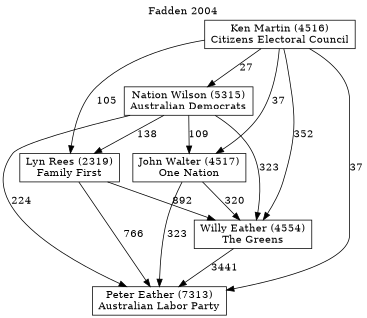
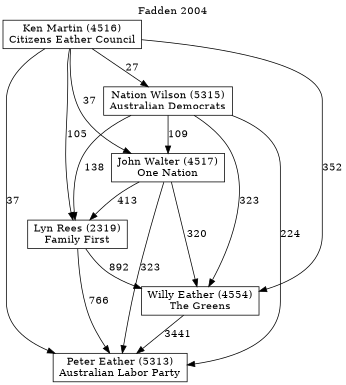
  digraph {
    label="Fadden 2004"
    labelloc=t
    mclimit=10
    node [shape=box]
-   n1 [label="Peter Eather (7313)\nAustralian Labor Party"]
+   n1 [label="Peter Eather (5313)\nAustralian Labor Party"]
    n2 [label="Willy Eather (4554)\nThe Greens"]
    n3 [label="Lyn Rees (2319)\nFamily First"]
    n4 [label="John Walter (4517)\nOne Nation"]
    n5 [label="Nation Wilson (5315)\nAustralian Democrats"]
-   n6 [label="Ken Martin (4516)\nCitizens Electoral Council"]
+   n6 [label="Ken Martin (4516)\nCitizens Eather Council"]
    n2 -> n1 [label=3441]
    n3 -> n1 [label=766]
    n3 -> n2 [label=892]
    n4 -> n1 [label=323]
    n4 -> n2 [label=320]
+   n4 -> n3 [label=413]
    n5 -> n1 [label=224]
    n5 -> n2 [label=323]
    n5 -> n3 [label=138]
    n5 -> n4 [label=109]
    n6 -> n1 [label=37]
    n6 -> n2 [label=352]
    n6 -> n3 [label=105]
    n6 -> n4 [label=37]
    n6 -> n5 [label=27]
  }
